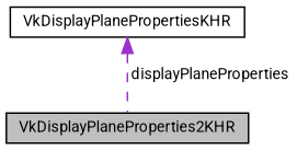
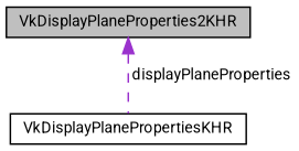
  digraph {
    fontname=Roboto
    node [color=black fontname=Roboto fontsize=10 shape=record style=filled]
    n1 [fillcolor=grey75 fontcolor=black height=0.2 label=VkDisplayPlaneProperties2KHR width=0.4]
    n2 [fillcolor=white height=0.2 label=VkDisplayPlanePropertiesKHR width=0.4]
-   n2 -> n1 [color=darkorchid3 dir=back fontname=Roboto fontsize=10 label=" displayPlaneProperties" labelfontname=Helvetica labelfontsize=10 style=dashed]
+   n1 -> n2 [color=darkorchid3 dir=back fontname=Roboto fontsize=10 label=" displayPlaneProperties" labelfontname=Helvetica labelfontsize=10 style=dashed]
  }
